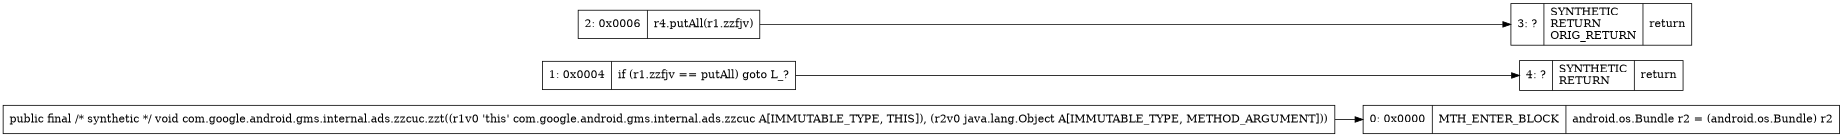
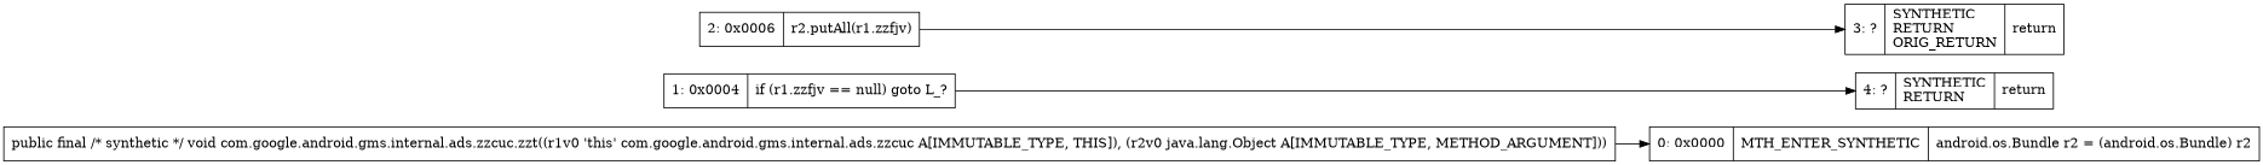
  digraph {
    rankdir=LR
    node [shape=record]
-   n1 [label="{0\:\ 0x0000|MTH_ENTER_BLOCK\l|android.os.Bundle r2 = (android.os.Bundle) r2\l}"]
-   n2 [label="{1\:\ 0x0004|if (r1.zzfjv == putAll) goto L_?\l}"]
+   n1 [label="{0\:\ 0x0000|MTH_ENTER_SYNTHETIC\l|android.os.Bundle r2 = (android.os.Bundle) r2\l}"]
+   n2 [label="{1\:\ 0x0004|if (r1.zzfjv == null) goto L_?\l}"]
    n3 [label="{4\:\ ?|SYNTHETIC\lRETURN\l|return\l}"]
-   n4 [label="{2\:\ 0x0006|r4.putAll(r1.zzfjv)\l}"]
+   n4 [label="{2\:\ 0x0006|r2.putAll(r1.zzfjv)\l}"]
    n5 [label="{3\:\ ?|SYNTHETIC\lRETURN\lORIG_RETURN\l|return\l}"]
    n6 [label="{public final \/* synthetic *\/ void com.google.android.gms.internal.ads.zzcuc.zzt((r1v0 'this' com.google.android.gms.internal.ads.zzcuc A[IMMUTABLE_TYPE, THIS]), (r2v0 java.lang.Object A[IMMUTABLE_TYPE, METHOD_ARGUMENT])) }"]
    n2 -> n3
    n4 -> n5
    n6 -> n1
  }
